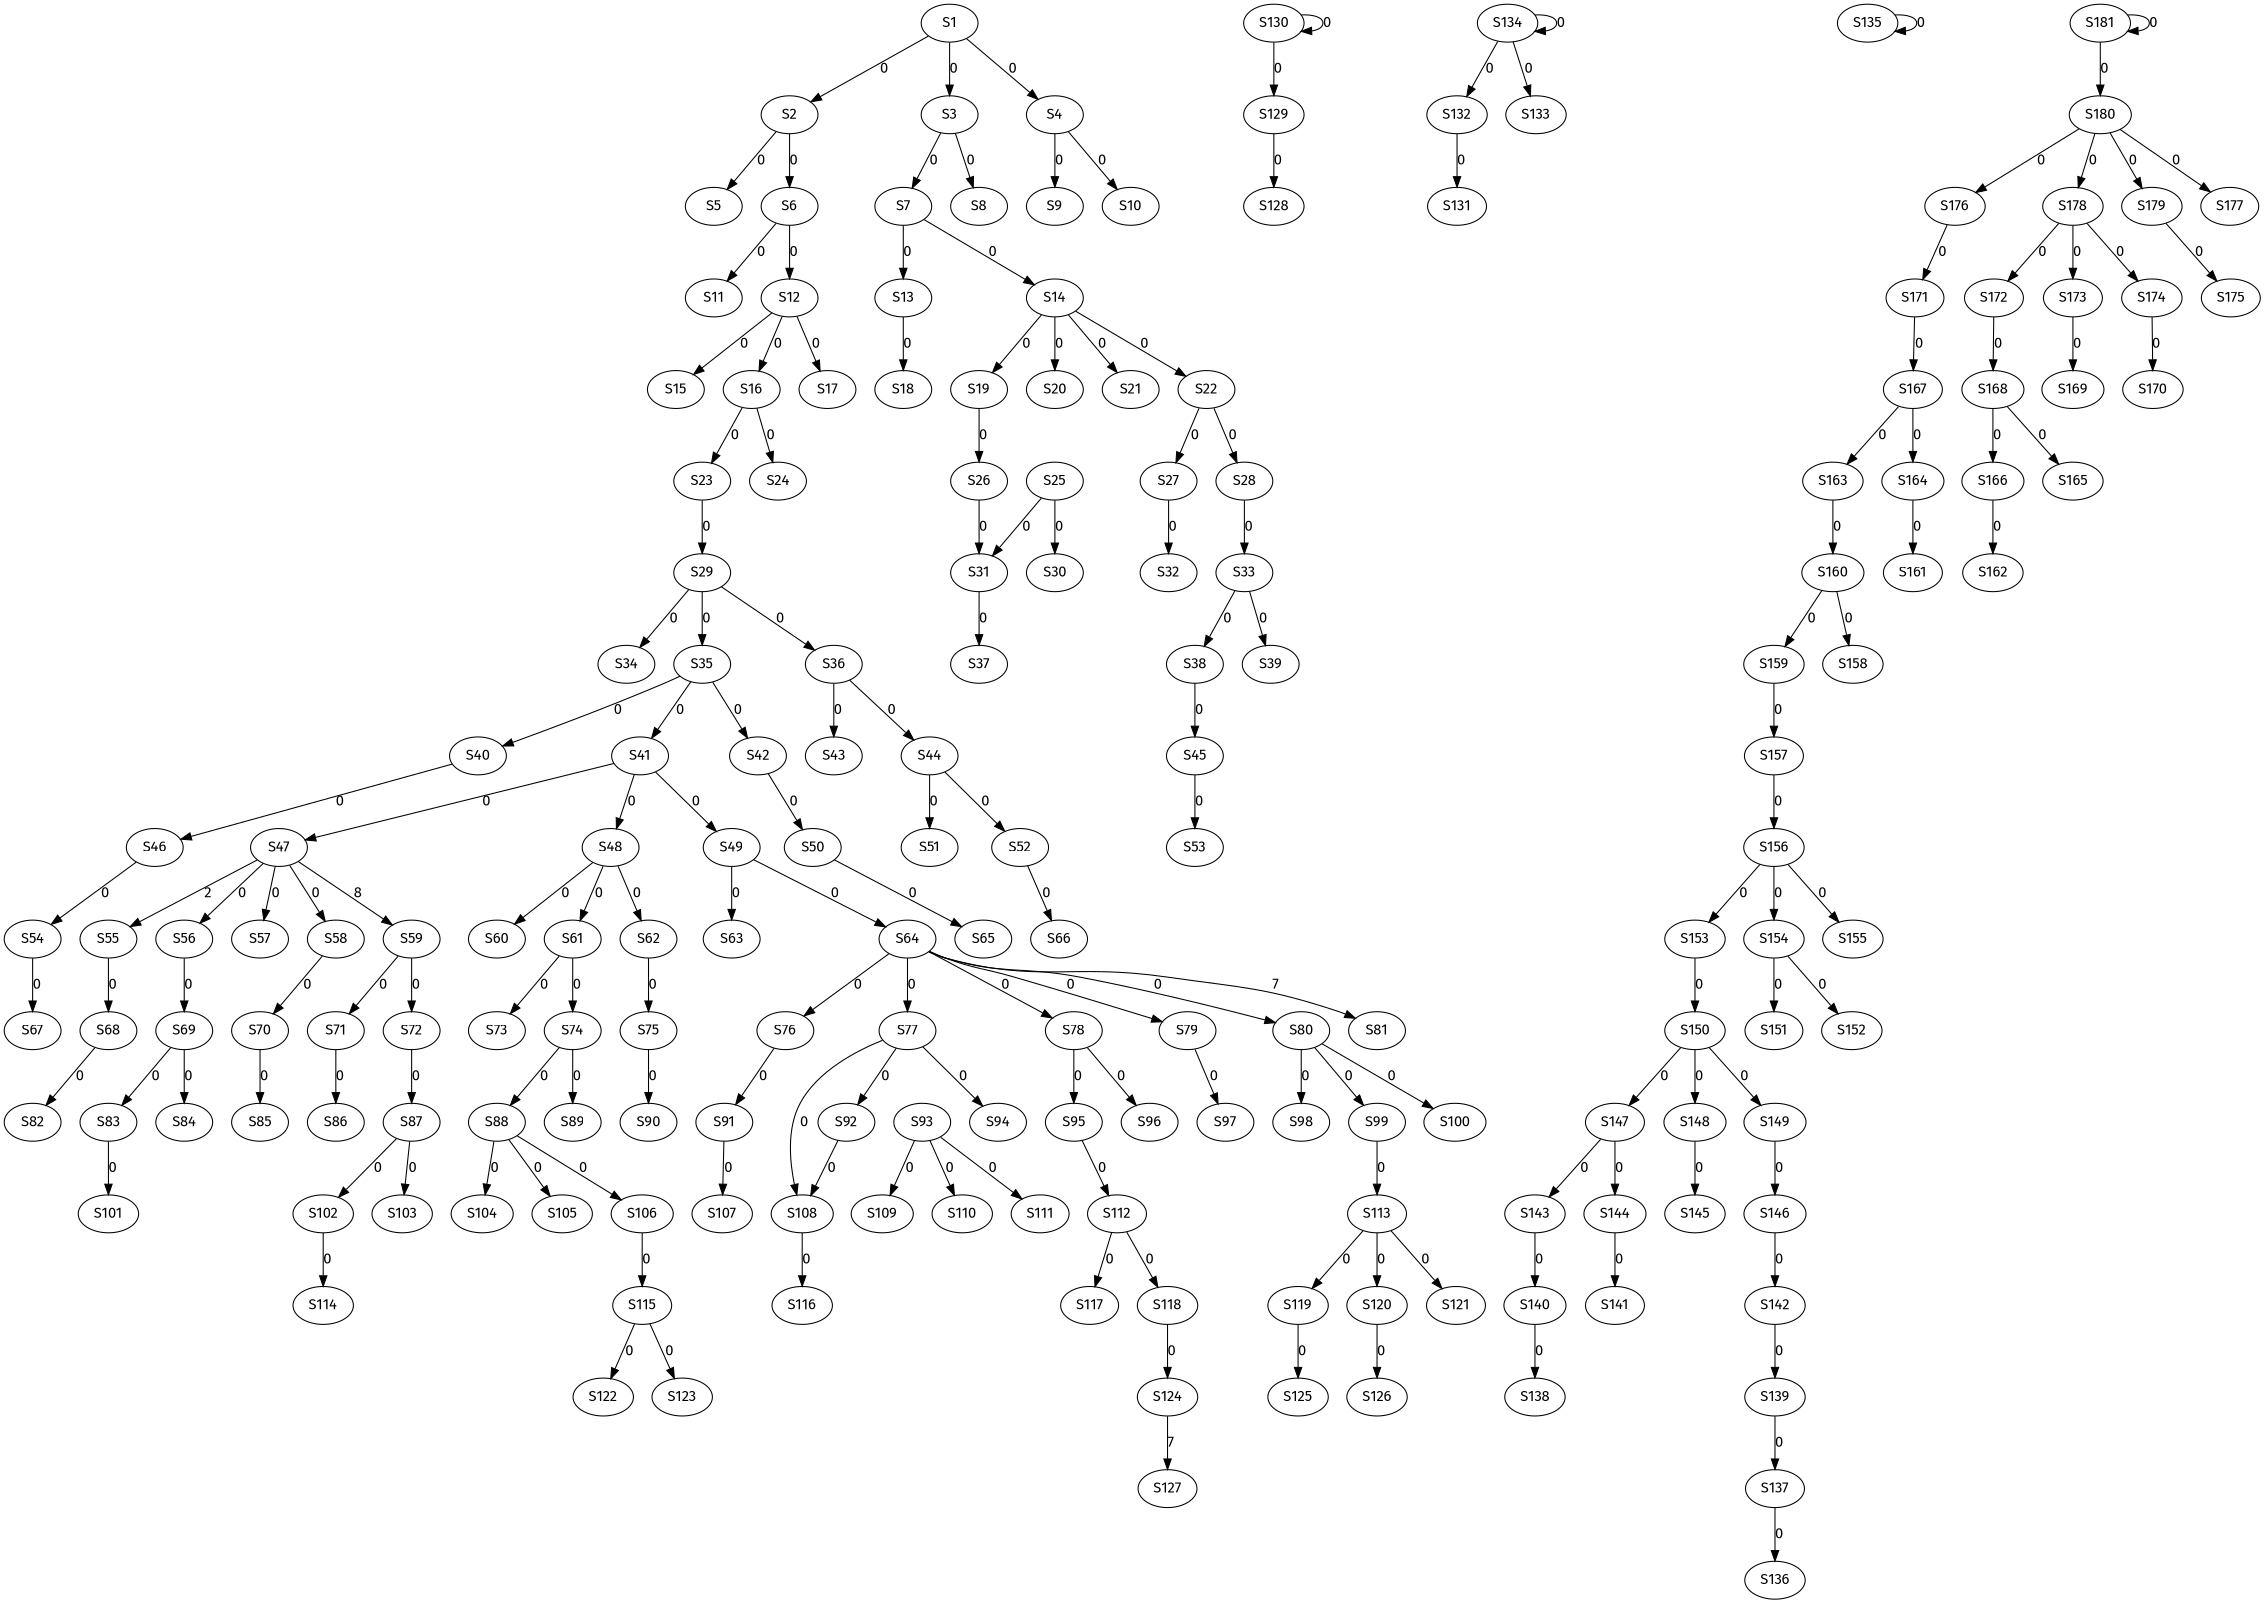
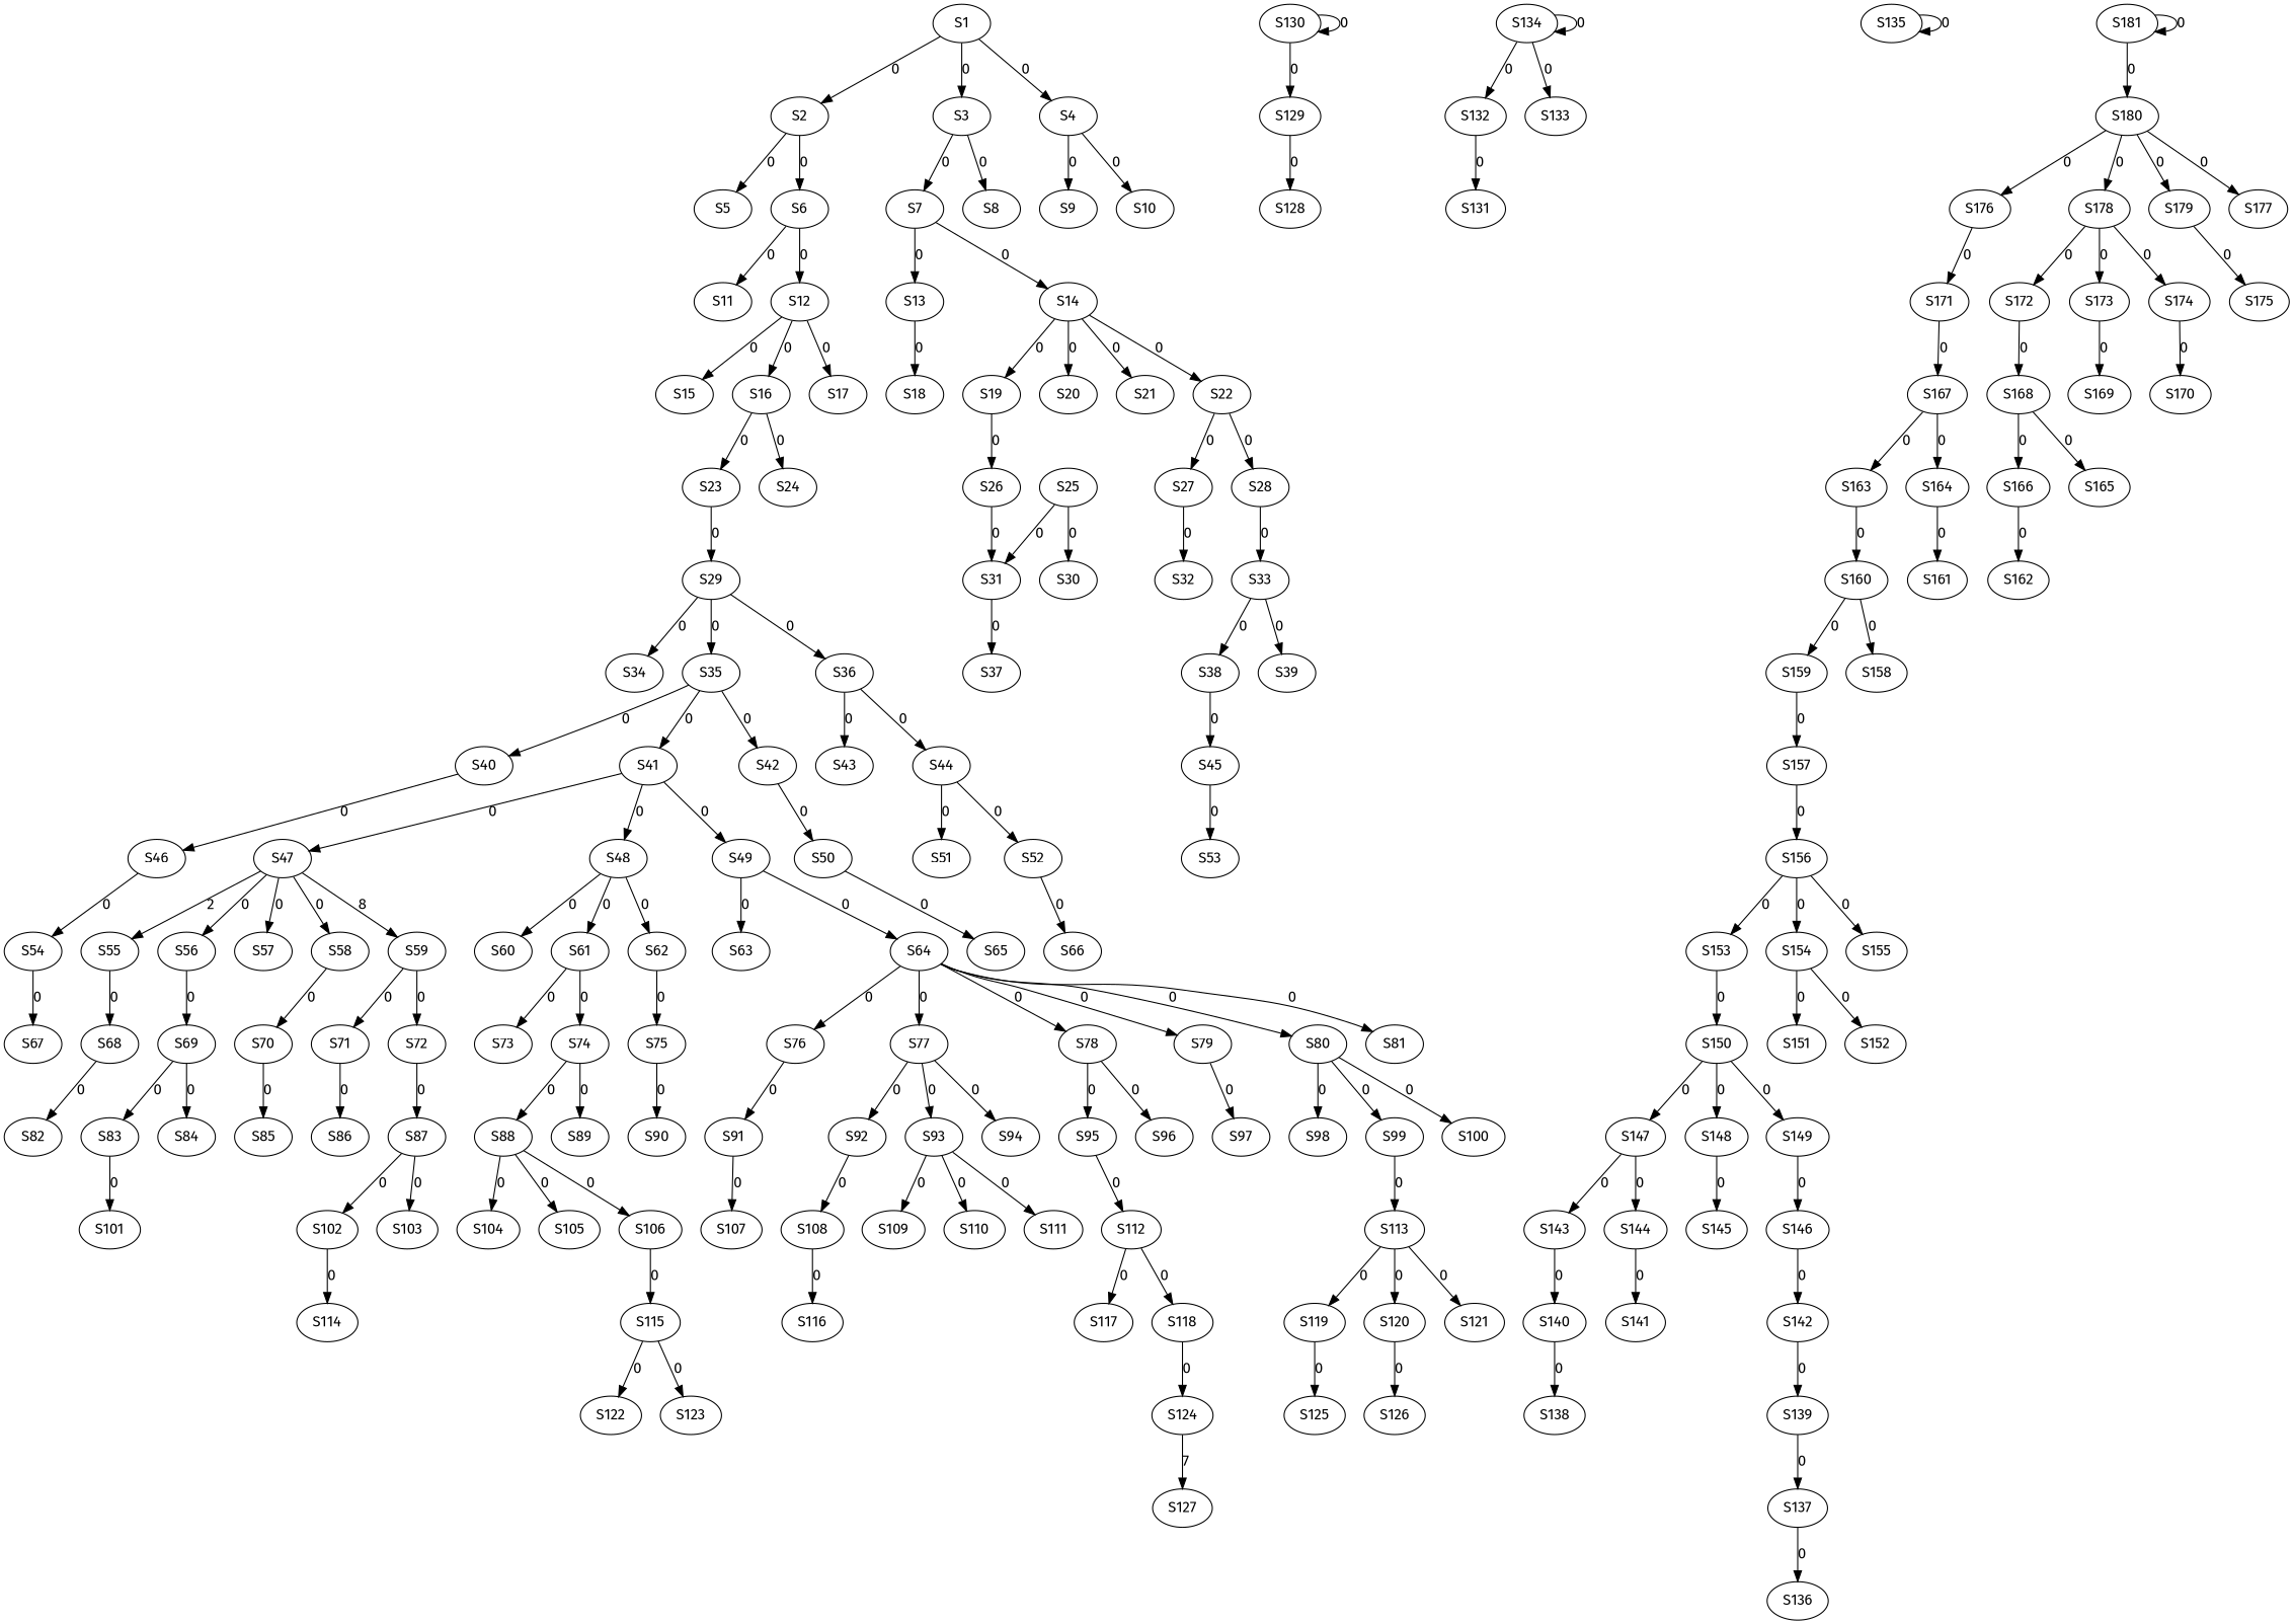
  strict digraph {
    fontname="Fira Sans"
    node [fontname="Fira Sans"]
    edge [fontname="Fira Sans"]
    S1
    S2
    S3
    S4
    S5
    S6
    S7
    S8
    S9
    S10
    S11
    S12
    S13
    S14
    S15
    S16
    S17
    S18
    S19
    S20
    S21
    S22
    S23
    S24
    S26
    S27
    S28
    S29
    S25
    S30
    S31
    S32
    S33
    S34
    S35
    S36
    S37
    S38
    S39
    S40
    S41
    S42
    S43
    S44
    S45
    S46
    S47
    S48
    S49
    S50
    S51
    S52
    S53
    S54
    S55
    S56
    S57
    S58
    S59
    S60
    S61
    S62
    S63
    S64
    S65
    S66
    S67
    S68
    S69
    S70
    S71
    S72
    S73
    S74
    S75
    S76
    S77
    S78
    S79
    S80
    S81
    S82
    S83
    S84
    S85
    S86
    S87
    S88
    S89
    S90
    S91
    S92
    S93
    S94
    S95
    S96
    S97
    S98
    S99
    S100
    S101
    S102
    S103
    S104
    S105
    S106
    S107
    S108
    S109
    S110
    S111
    S112
    S113
    S114
    S115
    S116
    S117
    S118
    S119
    S120
    S121
    S122
    S123
    S124
    S125
    S126
    S127
    S129
    S128
    S130
    S132
    S131
    S134
    S133
    S135
    S137
    S136
    S139
    S140
    S138
    S142
    S143
    S144
    S141
    S146
    S147
    S148
    S145
    S149
    S150
    S153
    S154
    S151
    S152
    S156
    S155
    S157
    S159
    S160
    S158
    S163
    S164
    S161
    S166
    S162
    S167
    S168
    S165
    S171
    S172
    S173
    S169
    S174
    S170
    S176
    S178
    S179
    S175
    S180
    S177
    S181
    S1 -> S2 [label=0]
    S1 -> S3 [label=0]
    S1 -> S4 [label=0]
    S2 -> S5 [label=0]
    S2 -> S6 [label=0]
    S3 -> S7 [label=0]
    S3 -> S8 [label=0]
    S4 -> S9 [label=0]
    S4 -> S10 [label=0]
    S6 -> S11 [label=0]
    S6 -> S12 [label=0]
    S7 -> S13 [label=0]
    S7 -> S14 [label=0]
    S12 -> S15 [label=0]
    S12 -> S16 [label=0]
    S12 -> S17 [label=0]
    S13 -> S18 [label=0]
    S14 -> S19 [label=0]
    S14 -> S20 [label=0]
    S14 -> S21 [label=0]
    S14 -> S22 [label=0]
    S16 -> S23 [label=0]
    S16 -> S24 [label=0]
    S19 -> S26 [label=0]
    S22 -> S27 [label=0]
    S22 -> S28 [label=0]
    S23 -> S29 [label=0]
    S26 -> S31 [label=0]
    S27 -> S32 [label=0]
    S28 -> S33 [label=0]
    S29 -> S34 [label=0]
    S29 -> S35 [label=0]
    S29 -> S36 [label=0]
    S25 -> S30 [label=0]
    S25 -> S31 [label=0]
    S31 -> S37 [label=0]
    S33 -> S38 [label=0]
    S33 -> S39 [label=0]
    S35 -> S40 [label=0]
    S35 -> S41 [label=0]
    S35 -> S42 [label=0]
    S36 -> S43 [label=0]
    S36 -> S44 [label=0]
    S38 -> S45 [label=0]
    S40 -> S46 [label=0]
    S41 -> S47 [label=0]
    S41 -> S48 [label=0]
    S41 -> S49 [label=0]
    S42 -> S50 [label=0]
    S44 -> S51 [label=0]
    S44 -> S52 [label=0]
    S45 -> S53 [label=0]
    S46 -> S54 [label=0]
    S47 -> S55 [label=2]
    S47 -> S56 [label=0]
    S47 -> S57 [label=0]
    S47 -> S58 [label=0]
    S47 -> S59 [label=8]
    S48 -> S60 [label=0]
    S48 -> S61 [label=0]
    S48 -> S62 [label=0]
    S49 -> S63 [label=0]
    S49 -> S64 [label=0]
    S50 -> S65 [label=0]
    S52 -> S66 [label=0]
    S54 -> S67 [label=0]
    S55 -> S68 [label=0]
    S56 -> S69 [label=0]
    S58 -> S70 [label=0]
    S59 -> S71 [label=0]
    S59 -> S72 [label=0]
    S61 -> S73 [label=0]
    S61 -> S74 [label=0]
    S62 -> S75 [label=0]
    S64 -> S76 [label=0]
    S64 -> S77 [label=0]
    S64 -> S78 [label=0]
    S64 -> S79 [label=0]
    S64 -> S80 [label=0]
-   S64 -> S81 [label=7]
+   S64 -> S81 [label=0]
    S68 -> S82 [label=0]
    S69 -> S83 [label=0]
    S69 -> S84 [label=0]
    S70 -> S85 [label=0]
    S71 -> S86 [label=0]
    S72 -> S87 [label=0]
    S74 -> S88 [label=0]
    S74 -> S89 [label=0]
    S75 -> S90 [label=0]
    S76 -> S91 [label=0]
    S77 -> S92 [label=0]
-   S77 -> S108 [label=0]
+   S77 -> S93 [label=0]
    S77 -> S94 [label=0]
    S78 -> S95 [label=0]
    S78 -> S96 [label=0]
    S79 -> S97 [label=0]
    S80 -> S98 [label=0]
    S80 -> S99 [label=0]
    S80 -> S100 [label=0]
    S83 -> S101 [label=0]
    S87 -> S102 [label=0]
    S87 -> S103 [label=0]
    S88 -> S104 [label=0]
    S88 -> S105 [label=0]
    S88 -> S106 [label=0]
    S91 -> S107 [label=0]
    S92 -> S108 [label=0]
    S93 -> S109 [label=0]
    S93 -> S110 [label=0]
    S93 -> S111 [label=0]
    S95 -> S112 [label=0]
    S99 -> S113 [label=0]
    S102 -> S114 [label=0]
    S106 -> S115 [label=0]
    S108 -> S116 [label=0]
    S112 -> S117 [label=0]
    S112 -> S118 [label=0]
    S113 -> S119 [label=0]
    S113 -> S120 [label=0]
    S113 -> S121 [label=0]
    S115 -> S122 [label=0]
    S115 -> S123 [label=0]
    S118 -> S124 [label=0]
    S119 -> S125 [label=0]
    S120 -> S126 [label=0]
    S124 -> S127 [label=7]
    S129 -> S128 [label=0]
    S130 -> S129 [label=0]
    S130 -> S130 [label=0]
    S132 -> S131 [label=0]
    S134 -> S132 [label=0]
    S134 -> S134 [label=0]
    S134 -> S133 [label=0]
    S135 -> S135 [label=0]
    S137 -> S136 [label=0]
    S139 -> S137 [label=0]
    S140 -> S138 [label=0]
    S142 -> S139 [label=0]
    S143 -> S140 [label=0]
    S144 -> S141 [label=0]
    S146 -> S142 [label=0]
    S147 -> S143 [label=0]
    S147 -> S144 [label=0]
    S148 -> S145 [label=0]
    S149 -> S146 [label=0]
    S150 -> S147 [label=0]
    S150 -> S148 [label=0]
    S150 -> S149 [label=0]
    S153 -> S150 [label=0]
    S154 -> S151 [label=0]
    S154 -> S152 [label=0]
    S156 -> S153 [label=0]
    S156 -> S154 [label=0]
    S156 -> S155 [label=0]
    S157 -> S156 [label=0]
    S159 -> S157 [label=0]
    S160 -> S159 [label=0]
    S160 -> S158 [label=0]
    S163 -> S160 [label=0]
    S164 -> S161 [label=0]
    S166 -> S162 [label=0]
    S167 -> S163 [label=0]
    S167 -> S164 [label=0]
    S168 -> S166 [label=0]
    S168 -> S165 [label=0]
    S171 -> S167 [label=0]
    S172 -> S168 [label=0]
    S173 -> S169 [label=0]
    S174 -> S170 [label=0]
    S176 -> S171 [label=0]
    S178 -> S172 [label=0]
    S178 -> S173 [label=0]
    S178 -> S174 [label=0]
    S179 -> S175 [label=0]
    S180 -> S176 [label=0]
    S180 -> S178 [label=0]
    S180 -> S179 [label=0]
    S180 -> S177 [label=0]
    S181 -> S180 [label=0]
    S181 -> S181 [label=0]
  }
